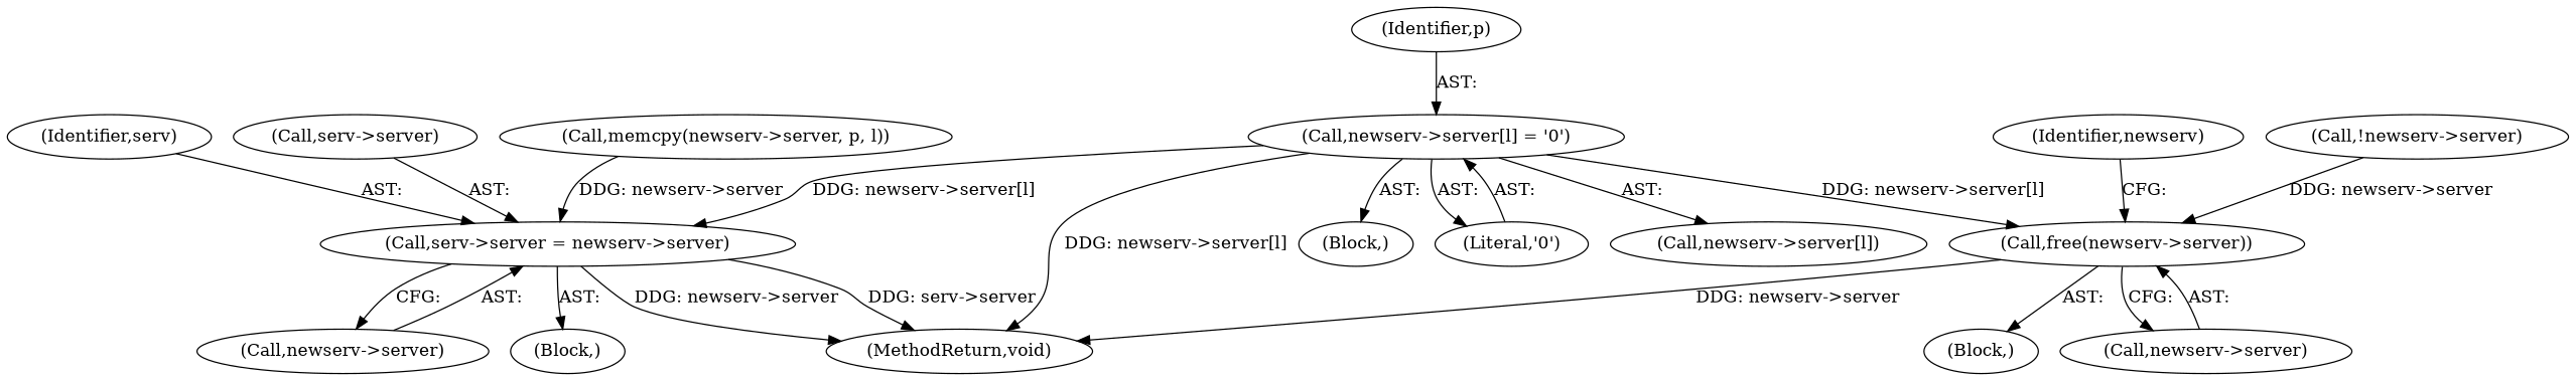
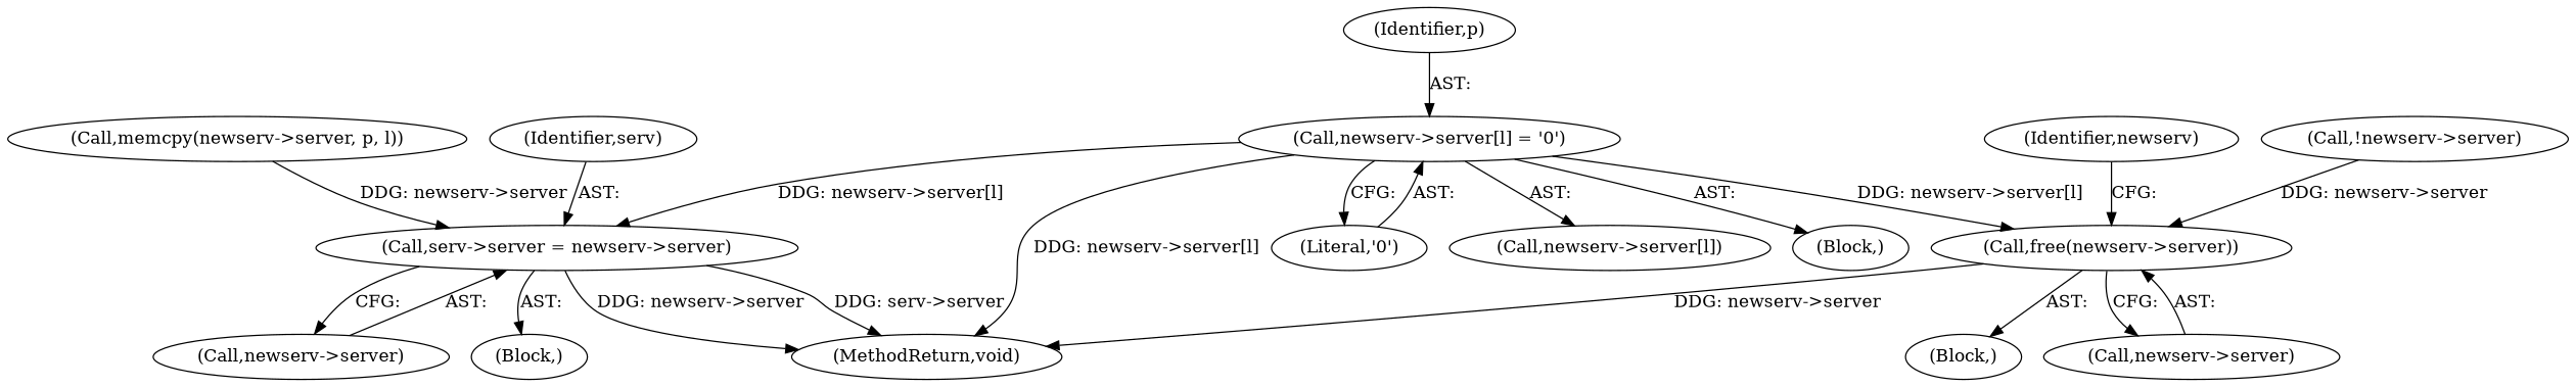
  digraph {
    n1 [label="(Call,newserv->server[l] = '\0')"]
    n2 [label="(Call,serv->server = newserv->server)"]
    n3 [label="(Call,free(newserv->server))"]
    n4 [label="(Block,)"]
    n5 [label="(Literal,'\0')"]
    n6 [label="(MethodReturn,void)"]
    n7 [label="(Call,newserv->server[l])"]
    n8 [label="(Call,newserv->server)"]
    n9 [label="(Block,)"]
    n10 [label="(Block,)"]
    n11 [label="(Call,newserv->server)"]
-   n12 [label="(Call,serv->server)"]
    n13 [label="(Call,memcpy(newserv->server, p, l))"]
    n14 [label="(Identifier,newserv)"]
    n15 [label="(Call,!newserv->server)"]
    n16 [label="(Identifier,p)"]
    n17 [label="(Identifier,serv)"]
    n1 -> n2 [label="DDG: newserv->server[l]"]
    n1 -> n3 [label="DDG: newserv->server[l]"]
    n1 -> n4 [label="AST: "]
-   n1 -> n5 [label="AST: "]
+   n1 -> n5 [label="CFG: "]
    n1 -> n6 [label="DDG: newserv->server[l]"]
    n1 -> n7 [label="AST: "]
    n2 -> n6 [label="DDG: newserv->server"]
    n2 -> n6 [label="DDG: serv->server"]
    n2 -> n8 [label="CFG: "]
    n2 -> n9 [label="AST: "]
    n3 -> n6 [label="DDG: newserv->server"]
    n3 -> n10 [label="AST: "]
    n3 -> n11 [label="CFG: "]
    n5 -> n1 [label="AST: "]
    n8 -> n2 [label="AST: "]
    n11 -> n3 [label="AST: "]
-   n12 -> n2 [label="AST: "]
    n13 -> n2 [label="DDG: newserv->server"]
    n14 -> n3 [label="CFG: "]
    n15 -> n3 [label="DDG: newserv->server"]
    n16 -> n1 [label="AST: "]
    n17 -> n2 [label="AST: "]
  }
